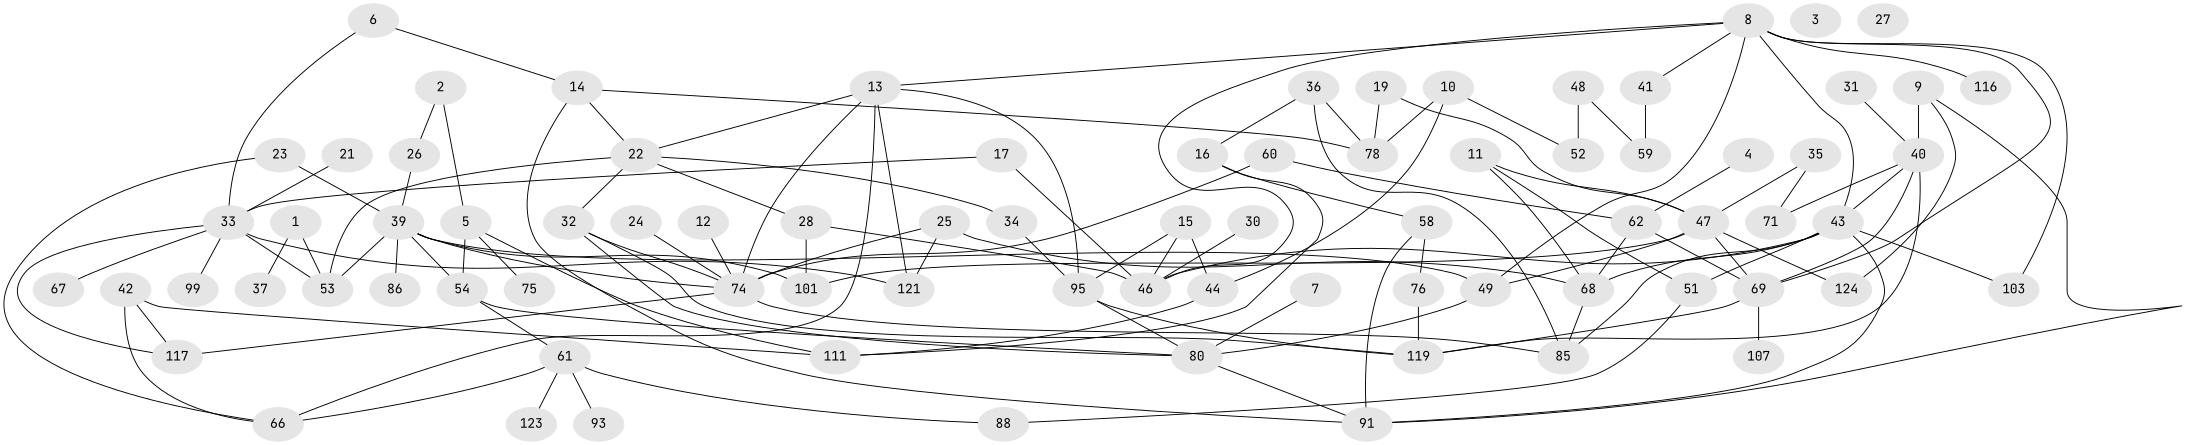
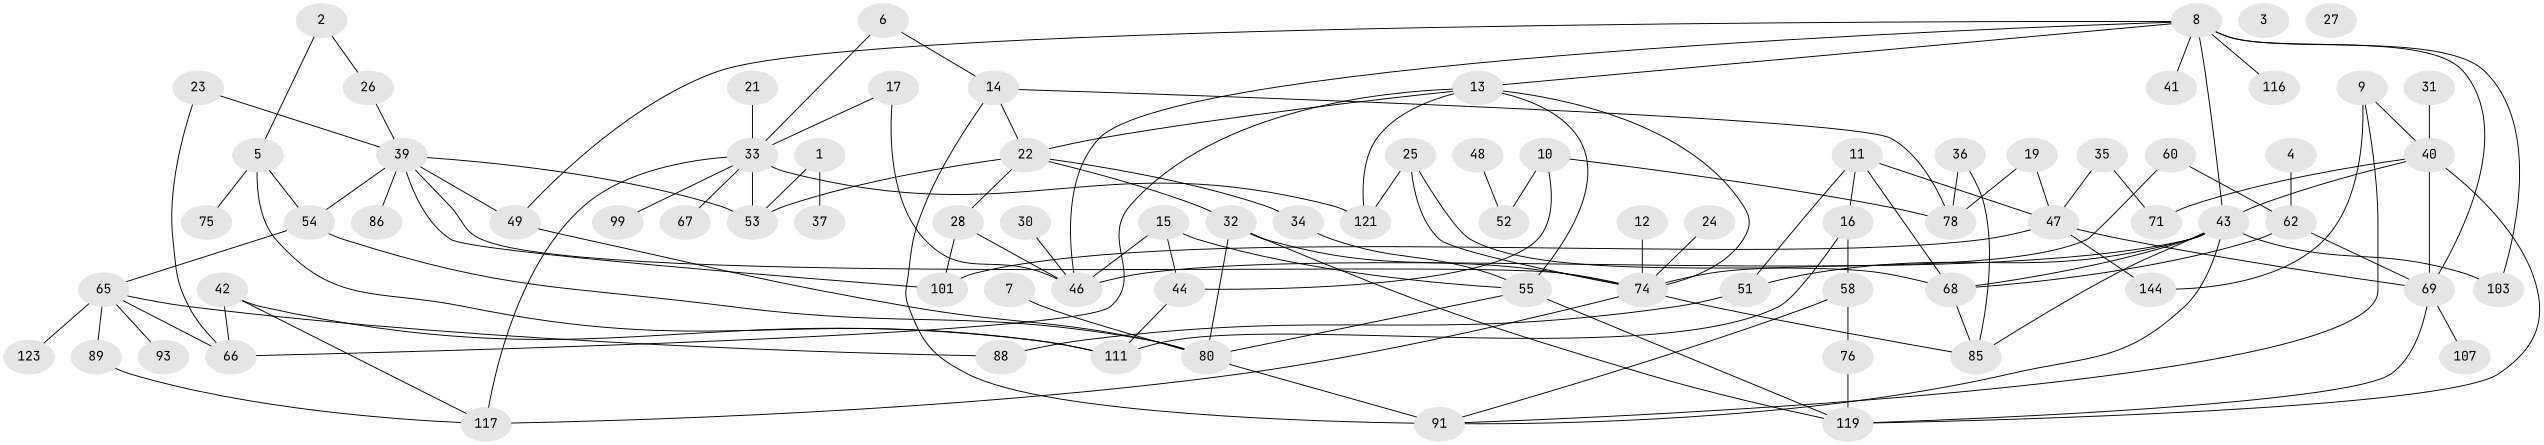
  graph {
    fontname="JetBrains Mono"
    node [color=gray90 fontname="JetBrains Mono" style=filled]
    edge [fontname="JetBrains Mono"]
    1 [super="+100"]
    37
    53
    2 [super="+38"]
    5 [super="+77"]
    26 [super="+104"]
    54 [super="+79"]
    75
    111
    39 [super="+120"]
    3
    4 [super="+109"]
    62
    69 [super="+95"]
    68 [super="+90"]
    80 [super="+81"]
-   65 [super="+73" label=61]
+   65 [super="+73"]
    6 [super="+63"]
    14 [super="+29"]
    33 [super="+106"]
    91 [super="+112"]
    78 [super="+82"]
    22 [super="+122"]
    121
    67
    99
    117
    7
    8 [super="+83"]
    13 [super="+113"]
    41
    43 [super="+97"]
    46 [super="+61"]
    49 [super="+105"]
    103
    116
    74 [super="+96"]
-   55 [label=95]
+   55
    66 [super="+102"]
-   59 [super="+98"]
    51
    85
    119
    107
    9 [super="+92"]
    40 [super="+72"]
-   124
+   124 [label=144]
    71
    10 [super="+115"]
    44 [super="+108"]
    52
    11 [super="+18"]
    16 [super="+87"]
    47 [super="+84"]
    58
    101
    88
    12 [super="+20"]
    28
    32 [super="+56"]
    34
    15 [super="+110"]
    76
    17
    19
    21
    86
    23
    24
    25 [super="+64"]
    27
    30
    31
    35
    36 [super="+114"]
    42 [super="+45"]
    48 [super="+50"]
+   89
    93
    123
    60 [super="+118"]
    1 -- 37
    1 -- 53
    2 -- 5
    2 -- 26
    5 -- 54
    5 -- 75 [weight=2]
    5 -- 111
    26 -- 39
    54 -- 80
    54 -- 65
    39 -- 53
    39 -- 54
    39 -- 49
    39 -- 74
    39 -- 101
    39 -- 86
    4 -- 62
    62 -- 69
    62 -- 68
    69 -- 119
    69 -- 107
    68 -- 85
    80 -- 91
    65 -- 66
    65 -- 88
+   65 -- 89
    65 -- 93
    65 -- 123
    6 -- 14
    6 -- 33
    14 -- 91
    14 -- 78
    14 -- 22
    33 -- 53
    33 -- 121
    33 -- 67
    33 -- 99
    33 -- 117
    22 -- 53
    22 -- 28
    22 -- 32
    22 -- 34
    7 -- 80
    8 -- 69
    8 -- 13
    8 -- 41
    8 -- 43
    8 -- 46
    8 -- 49
    8 -- 103
    8 -- 116
    13 -- 22
    13 -- 121
    13 -- 74
    13 -- 55
    13 -- 66
-   41 -- 59
    43 -- 68
    43 -- 91
    43 -- 46
    43 -- 103
    43 -- 51
    43 -- 85
    49 -- 80
    74 -- 117
    74 -- 85
    55 -- 80
    55 -- 119
    51 -- 88
    9 -- 91
    9 -- 40
    9 -- 124
    40 -- 69
    40 -- 43
    40 -- 119
    40 -- 71
    10 -- 78
    10 -- 44
    10 -- 52
    44 -- 111
    11 -- 68
    11 -- 51
-   36 -- 16
+   11 -- 16
    11 -- 47
    16 -- 111
    16 -- 58
    47 -- 69
-   47 -- 49
    47 -- 124
    47 -- 101
    58 -- 91
    58 -- 76
    12 -- 74
    28 -- 46
    28 -- 101
    32 -- 80
    32 -- 74
    32 -- 119
    34 -- 55
    15 -- 46
    15 -- 55
    15 -- 44
    76 -- 119
    17 -- 33
    17 -- 46
    19 -- 78
    19 -- 47
    21 -- 33
    23 -- 39
    23 -- 66
    24 -- 74
    25 -- 68
    25 -- 121
    25 -- 74
    30 -- 46
    31 -- 40
    35 -- 71
    35 -- 47
    36 -- 78
    36 -- 85
    42 -- 111
    42 -- 117
    42 -- 66
-   48 -- 59
    48 -- 52
+   89 -- 117
    60 -- 62
    60 -- 74
  }
